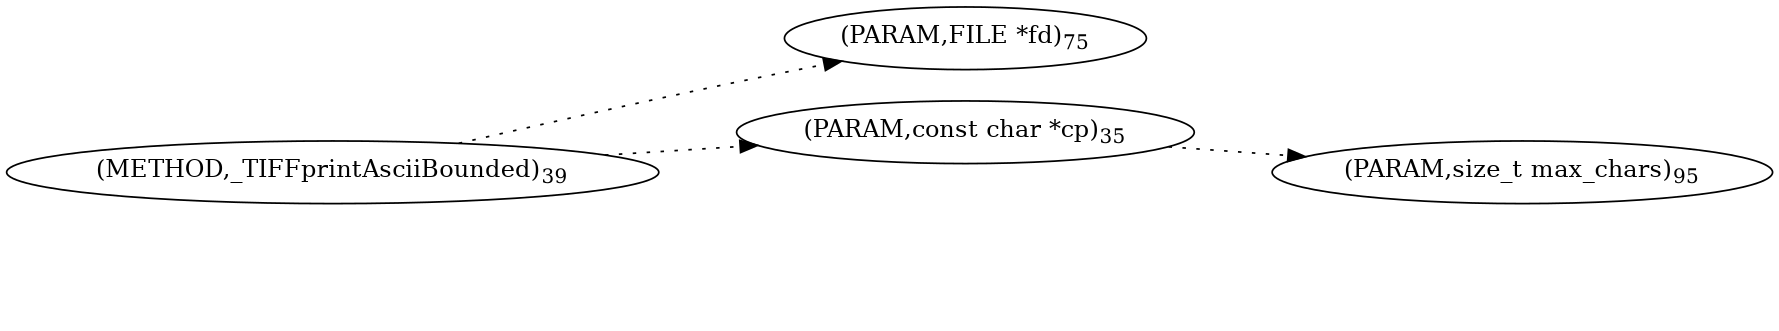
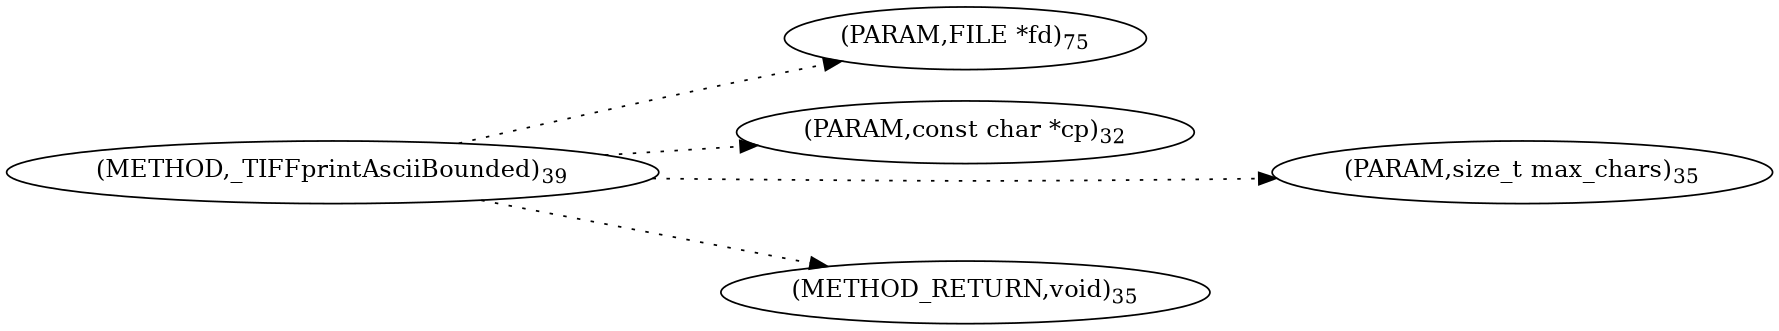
  digraph {
    rankdir=LR
    edge [style=dotted]
    n1 [label=<(METHOD,_TIFFprintAsciiBounded)<SUB>39</SUB>>]
    n2 [label=<(PARAM,FILE *fd)<SUB>75</SUB>>]
-   n3 [label=<(PARAM,const char *cp)<SUB>35</SUB>>]
-   n4 [label=<(PARAM,size_t max_chars)<SUB>95</SUB>>]
+   n3 [label=<(PARAM,const char *cp)<SUB>32</SUB>>]
+   n4 [label=<(PARAM,size_t max_chars)<SUB>35</SUB>>]
+   n5 [label=<(METHOD_RETURN,void)<SUB>35</SUB>>]
    n1 -> n2
    n1 -> n3
-   n3 -> n4
+   n1 -> n4
+   n1 -> n5
  }
